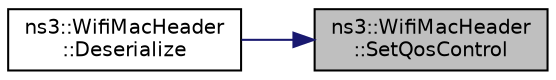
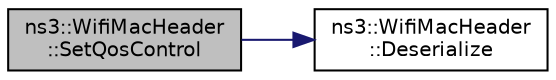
  digraph {
    rankdir=RL
    node [color=black fontname=Helvetica fontsize=10 shape=record style=filled]
    n1 [fillcolor=grey75 fontcolor=black height=0.2 label="ns3::WifiMacHeader\l::SetQosControl" width=0.4]
    n2 [fillcolor=white height=0.2 label="ns3::WifiMacHeader\l::Deserialize" width=0.4]
-   n1 -> n2 [color=midnightblue dir=back fontname=Helvetica fontsize=10 labelfontname=Helvetica labelfontsize=10 style=solid]
+   n2 -> n1 [color=midnightblue dir=back fontname=Helvetica fontsize=10 labelfontname=Helvetica labelfontsize=10 style=solid]
  }
